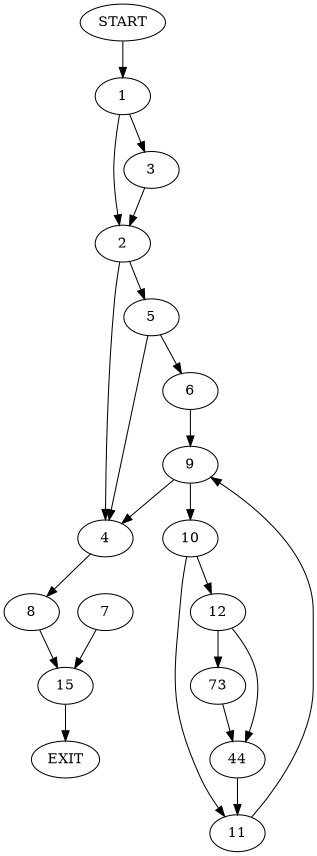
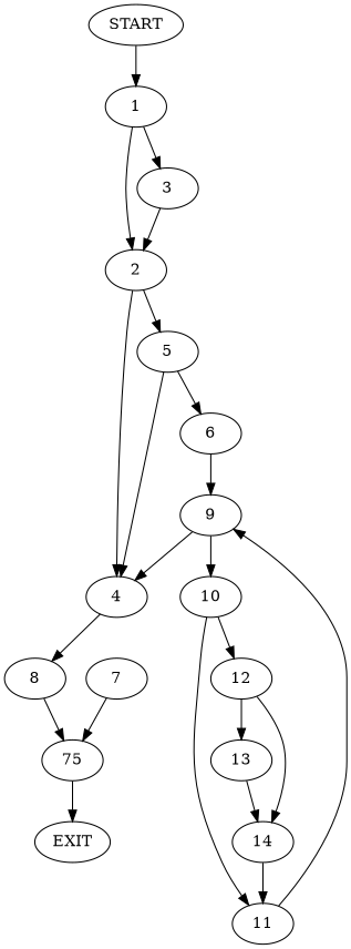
  digraph {
    n1 [label=START]
    1
    2
    3
    n5 [label=EXIT]
    4
    5
    8
    6
    7
-   15
+   15 [label=75]
    9
    10
    11
    12
-   13 [label=73]
-   14 [label=44]
+   13
+   14
    n1 -> 1
    1 -> 2
    1 -> 3
    2 -> 4
    2 -> 5
    3 -> 2
    4 -> 8
    5 -> 4
    5 -> 6
    8 -> 15
    6 -> 9
    7 -> 15
    15 -> n5
    9 -> 4
    9 -> 10
    10 -> 11
    10 -> 12
    11 -> 9
    12 -> 13
    12 -> 14
    13 -> 14
    14 -> 11
  }
